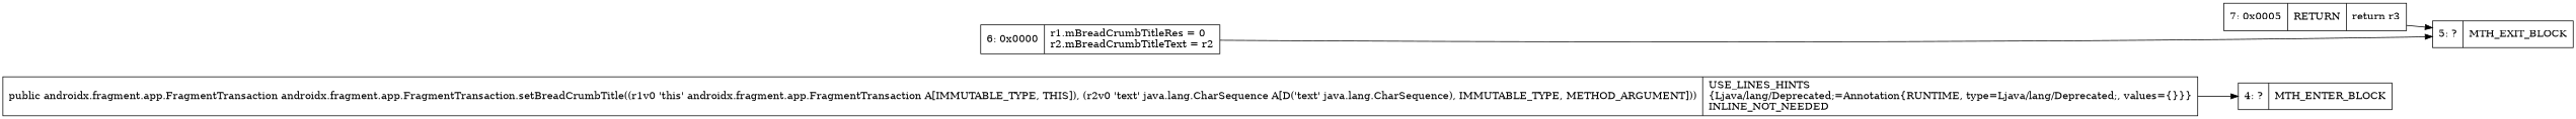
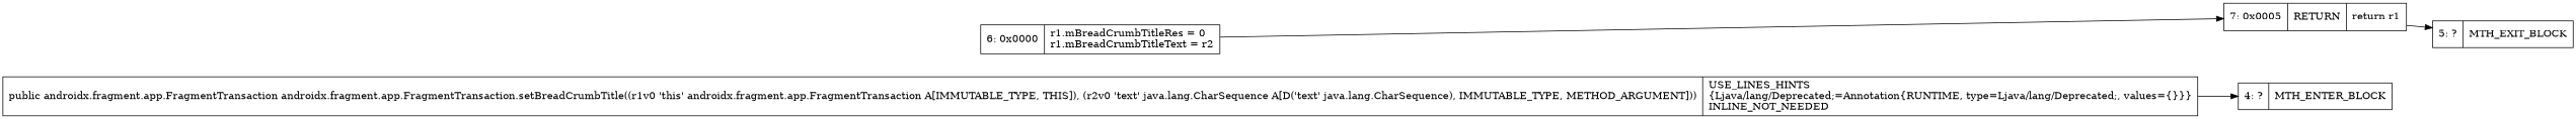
  digraph {
    rankdir=LR
    node [shape=record]
    n1 [label="{4\:\ ?|MTH_ENTER_BLOCK\l}"]
-   n2 [label="{6\:\ 0x0000|r1.mBreadCrumbTitleRes = 0\lr2.mBreadCrumbTitleText = r2\l}"]
-   n3 [label="{7\:\ 0x0005|RETURN\l|return r3\l}"]
+   n2 [label="{6\:\ 0x0000|r1.mBreadCrumbTitleRes = 0\lr1.mBreadCrumbTitleText = r2\l}"]
+   n3 [label="{7\:\ 0x0005|RETURN\l|return r1\l}"]
    n4 [label="{5\:\ ?|MTH_EXIT_BLOCK\l}"]
    n5 [label="{public androidx.fragment.app.FragmentTransaction androidx.fragment.app.FragmentTransaction.setBreadCrumbTitle((r1v0 'this' androidx.fragment.app.FragmentTransaction A[IMMUTABLE_TYPE, THIS]), (r2v0 'text' java.lang.CharSequence A[D('text' java.lang.CharSequence), IMMUTABLE_TYPE, METHOD_ARGUMENT]))  | USE_LINES_HINTS\l\{Ljava\/lang\/Deprecated;=Annotation\{RUNTIME, type=Ljava\/lang\/Deprecated;, values=\{\}\}\}\lINLINE_NOT_NEEDED\l}"]
-   n2 -> n4
+   n2 -> n3
    n3 -> n4
    n5 -> n1
  }
